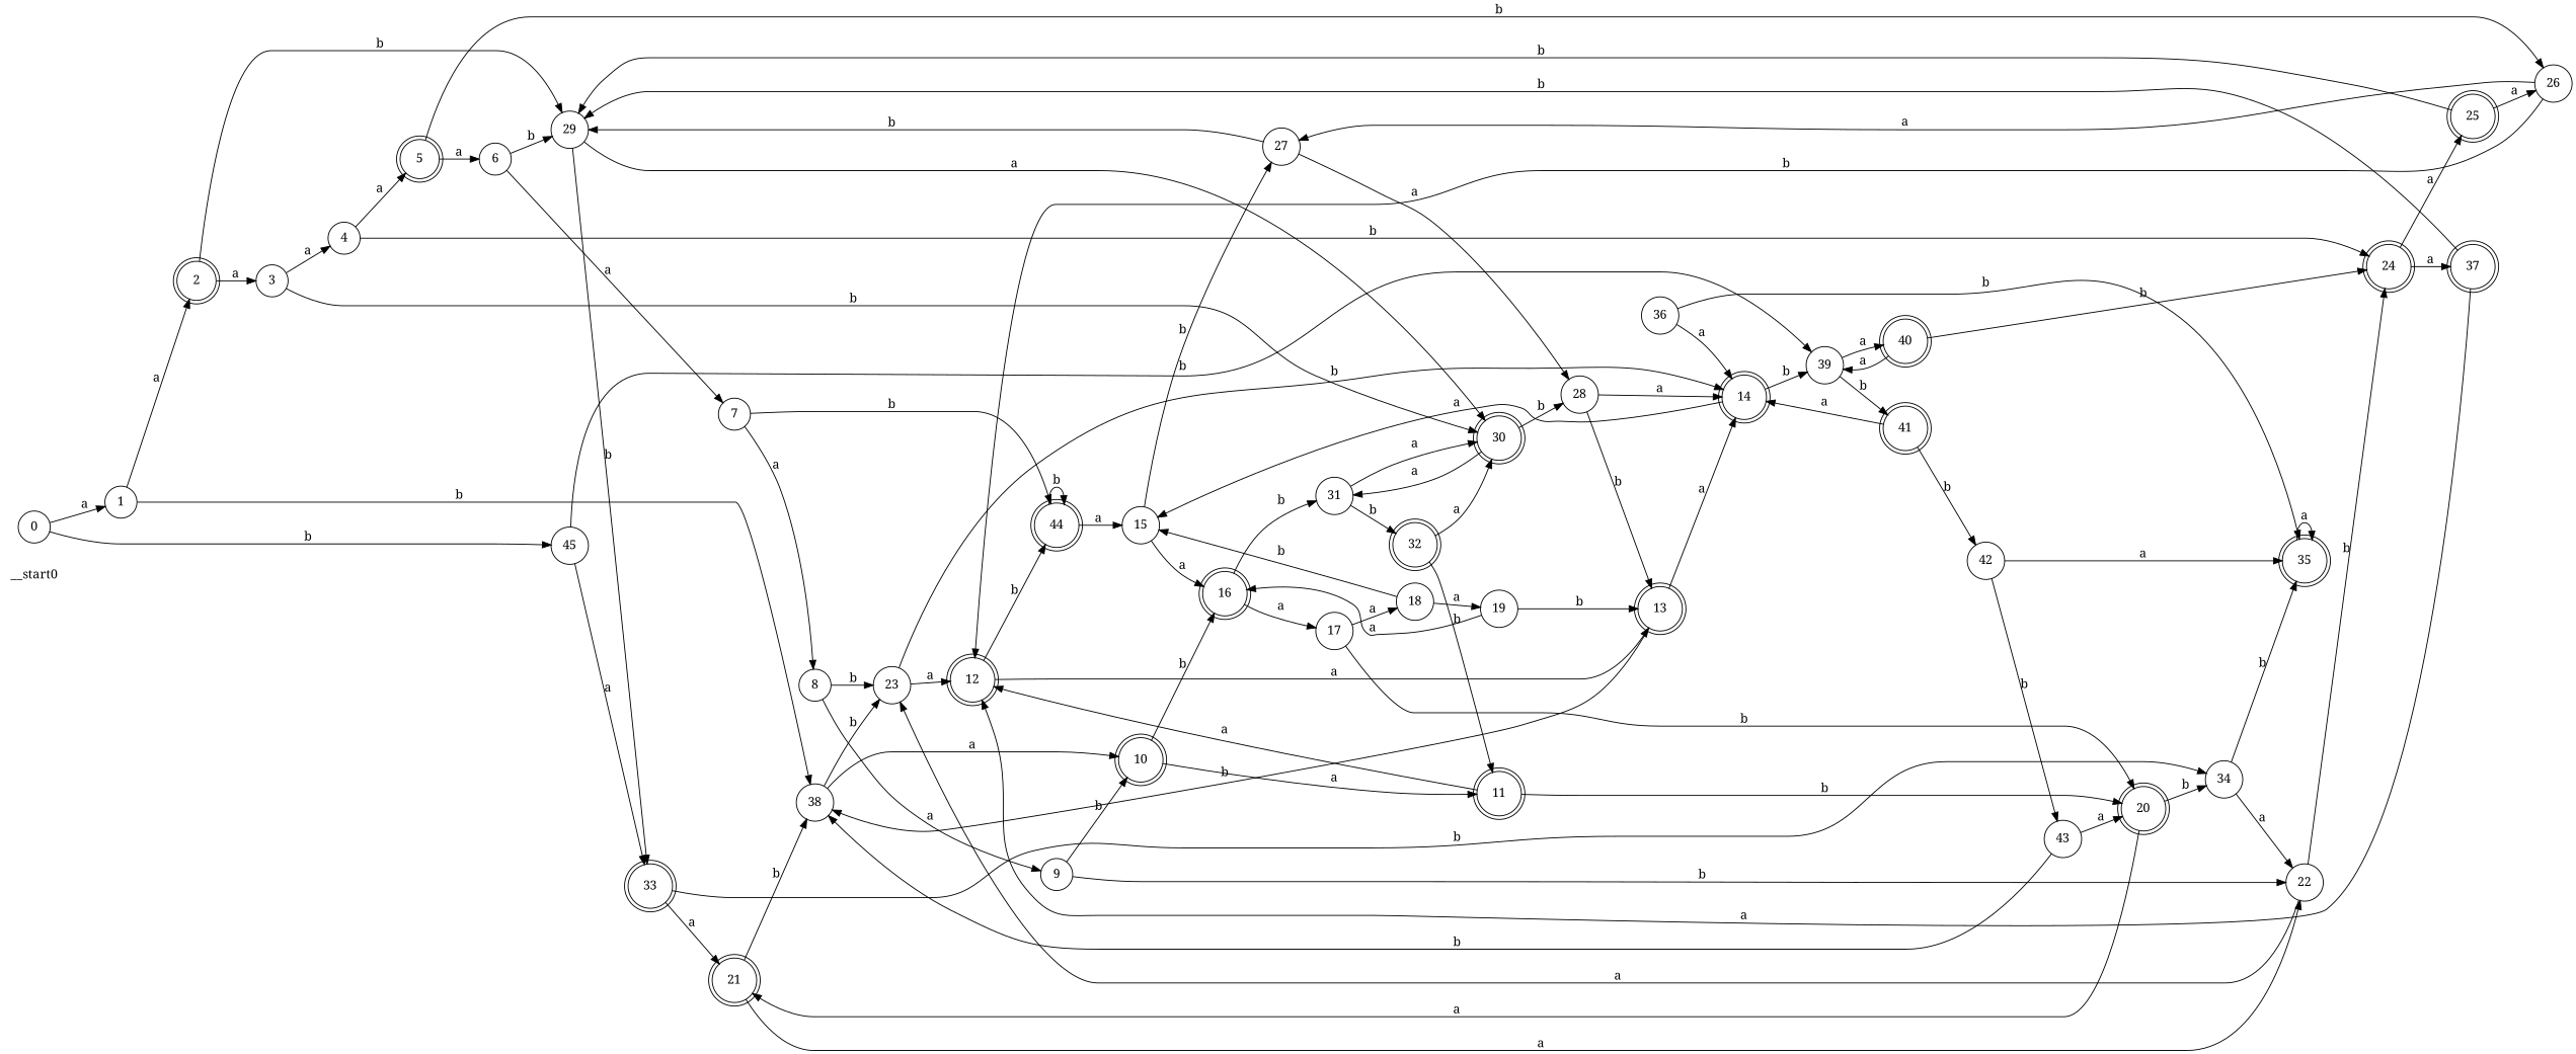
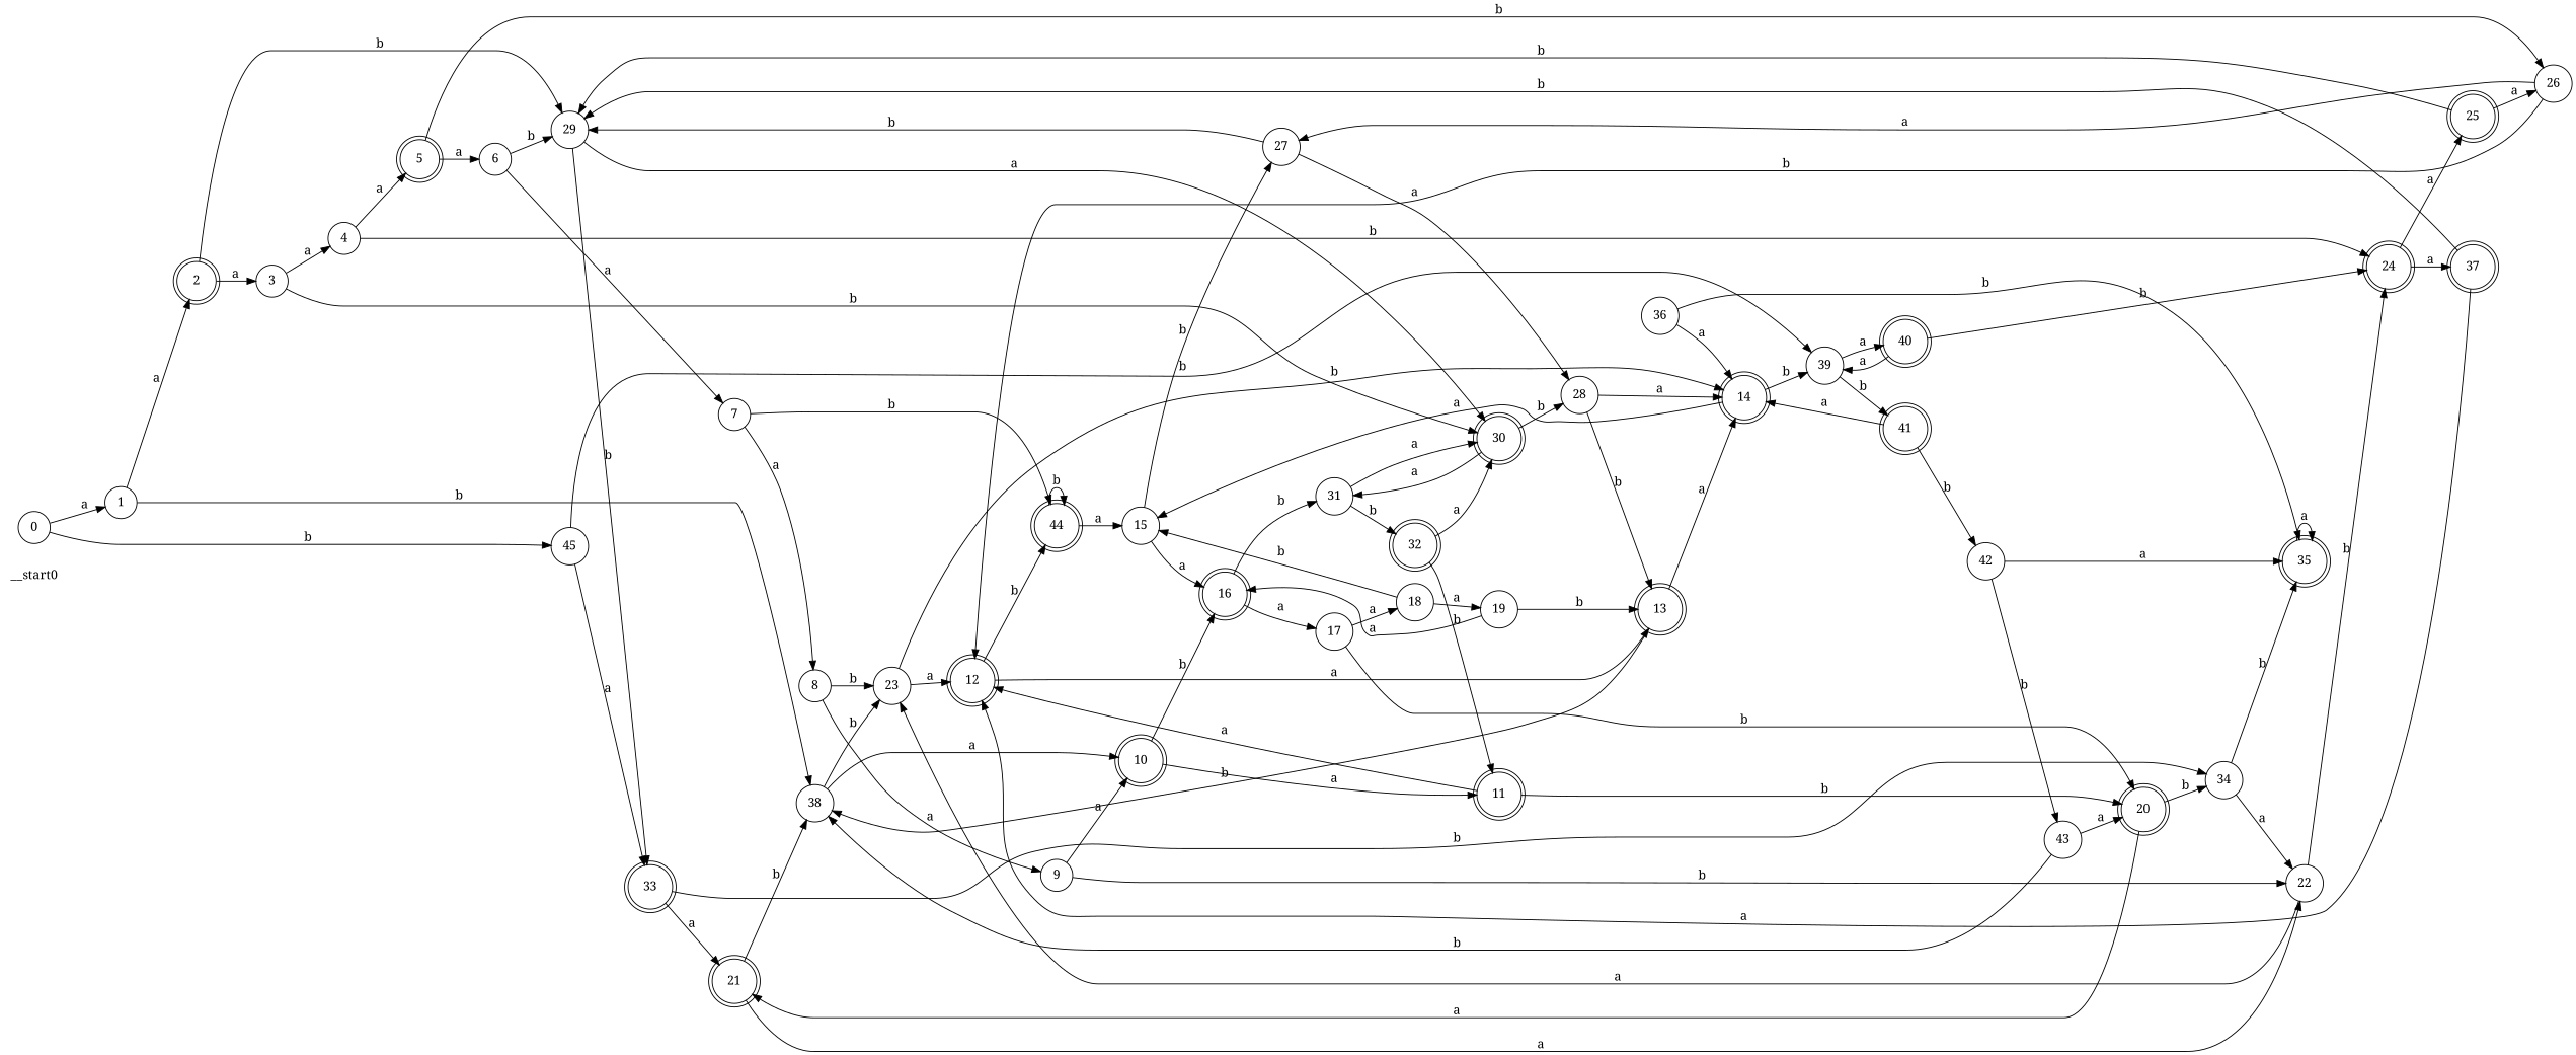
  digraph {
    fontname="Noto Serif"
    rankdir=LR
    node [fontname="Noto Serif" shape=circle color=black fillcolor=white style=filled]
    edge [fontname="Noto Serif"]
    __start0 [shape=none color="" fillcolor="" style=""]
    n2 [label=0]
    n3 [label=1]
    n4 [label=45]
    n5 [label=2 shape=doublecircle style="rounded,filled"]
    n6 [label=38]
    n7 [label=39]
    n8 [label=33 shape=doublecircle style="rounded,filled"]
    n9 [label=3]
    n10 [label=29]
    n11 [label=23]
    n12 [label=10 shape=doublecircle style="rounded,filled"]
    n13 [label=4]
    n14 [label=30 shape=doublecircle style="rounded,filled"]
    n15 [label=5 shape=doublecircle style="rounded,filled"]
    n16 [label=24 shape=doublecircle style="rounded,filled"]
    n17 [label=31]
    n18 [label=28]
    n19 [label=6]
    n20 [label=26]
    n21 [label=25 shape=doublecircle style="rounded,filled"]
    n22 [label=37 shape=doublecircle style="rounded,filled"]
    n23 [label=7]
    n24 [label=12 shape=doublecircle style="rounded,filled"]
    n25 [label=27]
    n26 [label=8]
    n27 [label=44 shape=doublecircle style="rounded,filled"]
    n28 [label=9]
    n29 [label=15]
    n30 [label=22]
    n31 [label=14 shape=doublecircle style="rounded,filled"]
    n32 [label=11 shape=doublecircle style="rounded,filled"]
    n33 [label=16 shape=doublecircle style="rounded,filled"]
    n34 [label=20 shape=doublecircle style="rounded,filled"]
    n35 [label=17]
    n36 [label=13 shape=doublecircle style="rounded,filled"]
    n37 [label=21 shape=doublecircle style="rounded,filled"]
    n38 [label=34]
    n39 [label=40 shape=doublecircle style="rounded,filled"]
    n40 [label=41 shape=doublecircle style="rounded,filled"]
    n41 [label=18]
    n42 [label=32 shape=doublecircle style="rounded,filled"]
    n43 [label=19]
    n44 [label=35 shape=doublecircle style="rounded,filled"]
    n45 [label=36]
    n46 [label=42]
    n47 [label=43]
    n2 -> n3 [label=a]
    n2 -> n4 [label=b]
    n3 -> n5 [label=a]
    n3 -> n6 [label=b]
    n4 -> n7 [label=b]
    n4 -> n8 [label=a]
    n5 -> n9 [label=a]
    n5 -> n10 [label=b]
    n6 -> n11 [label=b]
    n6 -> n12 [label=a]
    n7 -> n39 [label=a]
    n7 -> n40 [label=b]
    n8 -> n37 [label=a]
    n8 -> n38 [label=b]
    n9 -> n13 [label=a]
    n9 -> n14 [label=b]
    n10 -> n8 [label=b]
    n10 -> n14 [label=a]
    n11 -> n24 [label=a]
    n11 -> n31 [label=b]
    n12 -> n32 [label=a]
    n12 -> n33 [label=b]
    n13 -> n15 [label=a]
    n13 -> n16 [label=b]
    n14 -> n17 [label=a]
    n14 -> n18 [label=b]
    n15 -> n19 [label=a]
    n15 -> n20 [label=b]
    n16 -> n21 [label=a]
    n16 -> n22 [label=a]
    n17 -> n14 [label=a]
    n17 -> n42 [label=b]
    n18 -> n31 [label=a]
    n18 -> n36 [label=b]
    n19 -> n10 [label=b]
    n19 -> n23 [label=a]
    n20 -> n24 [label=b]
    n20 -> n25 [label=a]
    n21 -> n10 [label=b]
    n21 -> n20 [label=a]
    n22 -> n10 [label=b]
    n22 -> n24 [label=a]
    n23 -> n26 [label=a]
    n23 -> n27 [label=b]
    n24 -> n27 [label=b]
    n24 -> n36 [label=a]
    n25 -> n10 [label=b]
    n25 -> n18 [label=a]
    n26 -> n11 [label=b]
    n26 -> n28 [label=a]
    n27 -> n27 [label=b]
    n27 -> n29 [label=a]
-   n28 -> n12 [label=b]
+   n28 -> n12 [label=a]
    n28 -> n30 [label=b]
    n29 -> n25 [label=b]
    n29 -> n33 [label=a]
    n30 -> n11 [label=a]
    n30 -> n16 [label=b]
    n31 -> n7 [label=b]
    n31 -> n29 [label=a]
    n32 -> n24 [label=a]
    n32 -> n34 [label=b]
    n33 -> n17 [label=b]
    n33 -> n35 [label=a]
    n34 -> n37 [label=a]
    n34 -> n38 [label=b]
    n35 -> n34 [label=b]
    n35 -> n41 [label=a]
    n36 -> n6 [label=b]
    n36 -> n31 [label=a]
    n37 -> n6 [label=b]
    n37 -> n30 [label=a]
    n38 -> n30 [label=a]
    n38 -> n44 [label=b]
    n39 -> n7 [label=a]
    n39 -> n16 [label=b]
    n40 -> n31 [label=a]
    n40 -> n46 [label=b]
    n41 -> n29 [label=b]
    n41 -> n43 [label=a]
    n42 -> n14 [label=a]
    n42 -> n32 [label=b]
    n43 -> n33 [label=a]
    n43 -> n36 [label=b]
    n44 -> n44 [label=a]
    n45 -> n31 [label=a]
    n45 -> n44 [label=b]
    n46 -> n44 [label=a]
    n46 -> n47 [label=b]
    n47 -> n6 [label=b]
    n47 -> n34 [label=a]
  }
